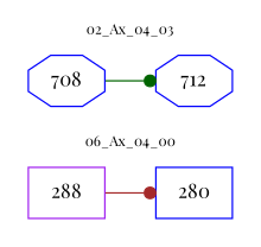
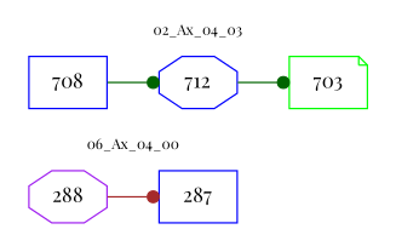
  digraph {
    fontname="Playfair Display"
    rankdir=LR
    node [color=blue fontname="Playfair Display" shape=octagon]
    edge [arrowhead=dot color=darkgreen fontname="Playfair Display"]
-   n1 [color=purple label=288 shape=box]
-   n2 [label=280 shape=box]
-   n3 [label=708]
+   n1 [color=purple label=288]
+   n2 [label=287 shape=box]
+   n3 [label=708 shape=box]
    n4 [label=712]
+   n5 [color=green label=703 shape=note]
    subgraph cluster_1 {
      color=white
      fontsize=10
      label="06_Ax_04_00"
      n1
      n2
    }
    subgraph cluster_2 {
      color=white
      fontsize=10
      label="02_Ax_04_03"
      n3
      n4
+     n5
    }
    n1 -> n2 [color=brown]
    n3 -> n4
+   n4 -> n5
  }
